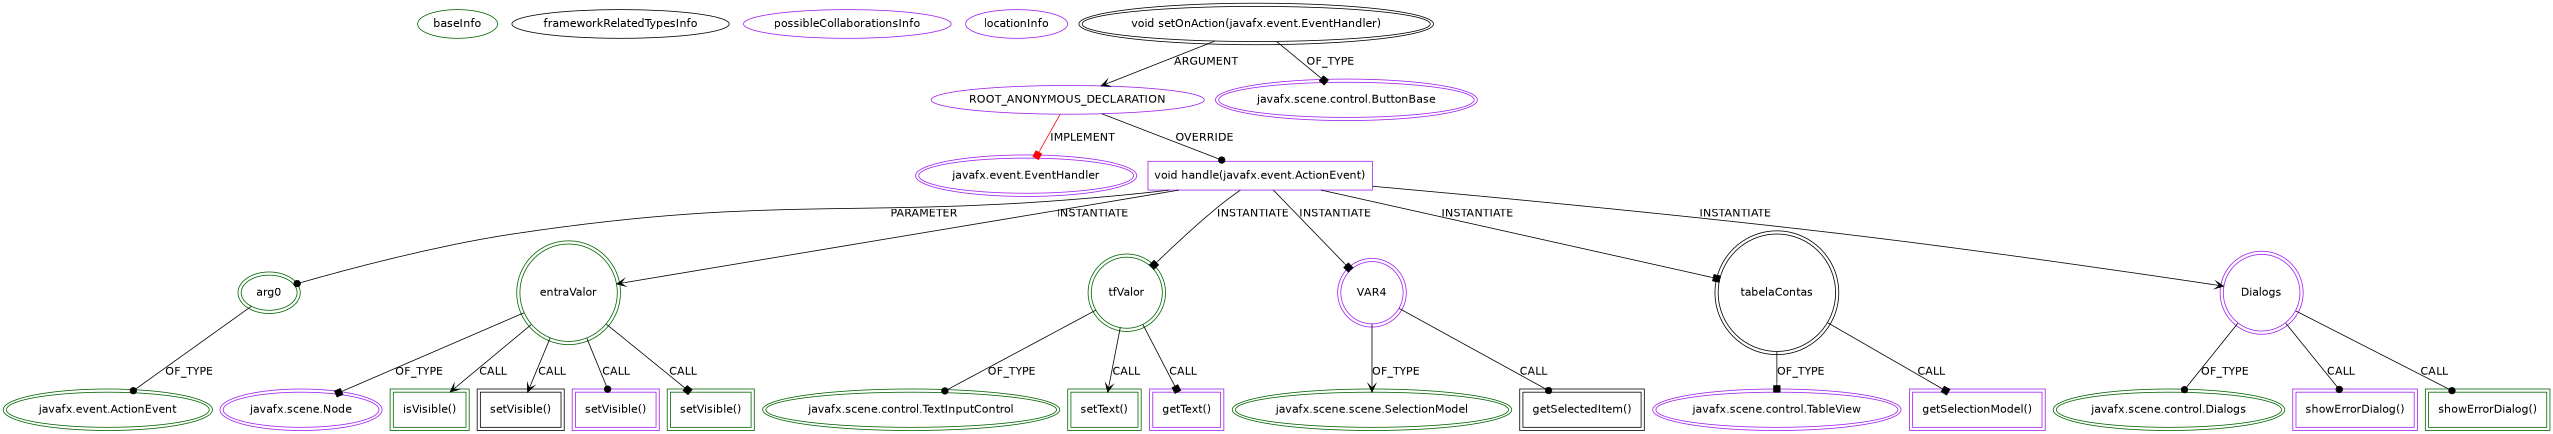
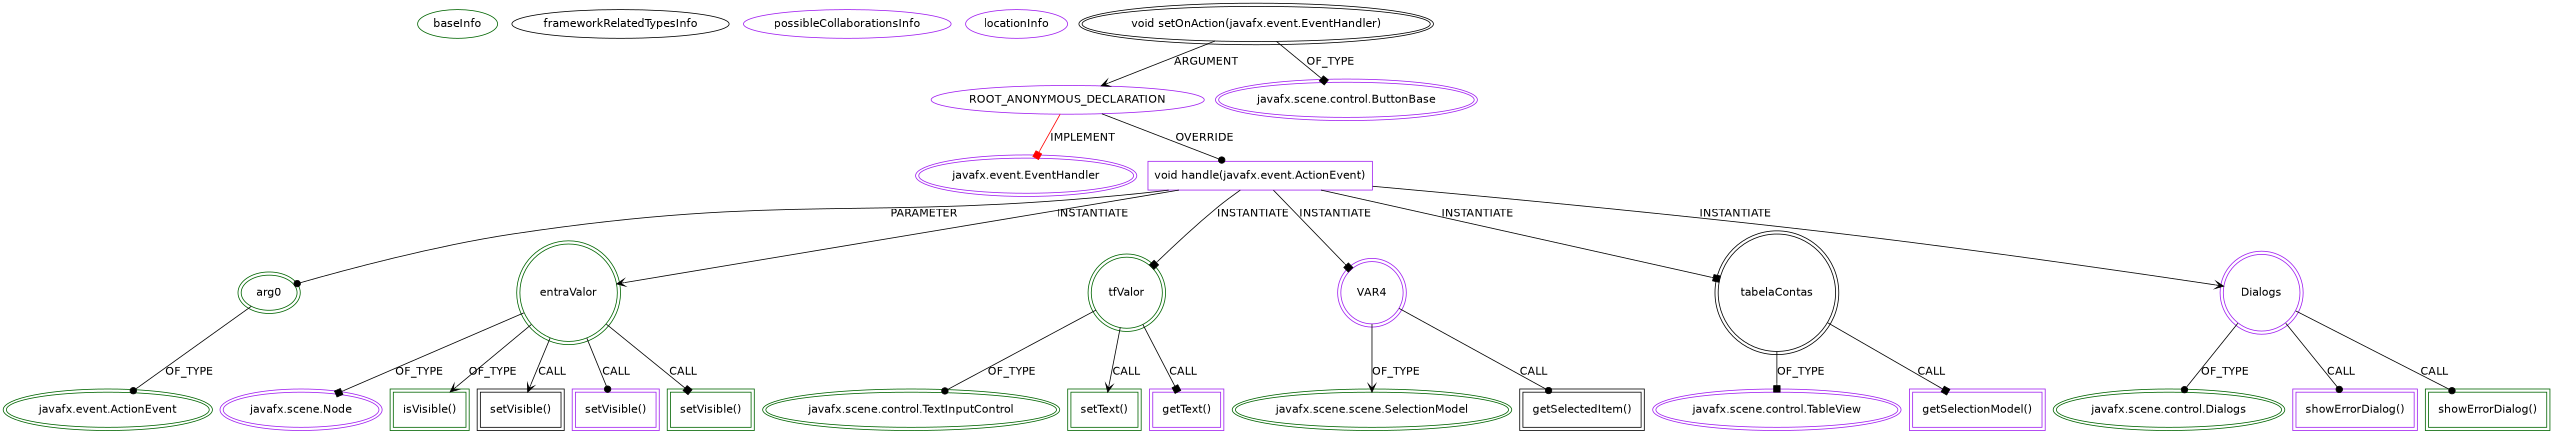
  digraph {
    fontname="DejaVu Sans"
    node [color=purple fontname="DejaVu Sans" isFrameworkType=true vertexType=INSIDE_CALL peripheries=2]
    edge [arrowhead=box fontname="DejaVu Sans"]
    baseInfo [category=extension_graph color=darkgreen graphId=2496 isAnonymous=true possibleRelation=false isFrameworkType="" vertexType="" peripheries=""]
    frameworkRelatedTypesInfo [0="javafx.event.EventHandler" color=black isFrameworkType="" vertexType="" peripheries=""]
    possibleCollaborationsInfo [isFrameworkType="" vertexType="" peripheries=""]
    locationInfo [contextSignature="void initialize(java.net.URL,java.util.ResourceBundle)" filePath="/diogocs1-FPessoais/FPessoais-master/FinancasPessoais/src/app/controllers/HomeController.java" graphId=2496 projectName="diogocs1-FPessoais" isFrameworkType="" vertexType="" peripheries=""]
    n5 [isFrameworkType=false label=ROOT_ANONYMOUS_DECLARATION vertexType=ROOT_ANONYMOUS_DECLARATION peripheries=""]
    n6 [label="javafx.event.EventHandler" vertexType=FRAMEWORK_INTERFACE_TYPE]
    n7 [isFrameworkType=false label="void handle(javafx.event.ActionEvent)" shape=box vertexType=OVERRIDING_METHOD_DECLARATION peripheries=""]
    n8 [color=darkgreen label=arg0 vertexType=PARAMETER_DECLARATION]
    n9 [color=darkgreen label=entraValor shape=circle vertexType=VARIABLE_EXPRESION]
    n10 [color=darkgreen label=tfValor shape=circle vertexType=VARIABLE_EXPRESION]
    n11 [label=VAR4 shape=circle vertexType=VARIABLE_EXPRESION]
    n12 [color=black label=tabelaContas shape=circle vertexType=VARIABLE_EXPRESION]
    n13 [label=Dialogs shape=circle vertexType=VARIABLE_EXPRESION]
    n14 [color=black label="void setOnAction(javafx.event.EventHandler)" vertexType=OUTSIDE_CALL]
    n15 [label="javafx.scene.control.ButtonBase" vertexType=FRAMEWORK_CLASS_TYPE]
    n16 [color=darkgreen label="javafx.event.ActionEvent" vertexType=FRAMEWORK_CLASS_TYPE]
    n17 [label="javafx.scene.Node" vertexType=FRAMEWORK_CLASS_TYPE]
    n18 [color=darkgreen label="isVisible()" shape=box]
    n19 [color=black label="setVisible()" shape=box]
    n20 [label="setVisible()" shape=box]
    n21 [color=darkgreen label="setVisible()" shape=box]
    n22 [color=darkgreen label="javafx.scene.control.TextInputControl" vertexType=FRAMEWORK_CLASS_TYPE]
    n23 [color=darkgreen label="setText()" shape=box]
    n24 [label="getText()" shape=box]
    n25 [color=darkgreen label="javafx.scene.scene.SelectionModel" vertexType=FRAMEWORK_CLASS_TYPE]
    n26 [color=black label="getSelectedItem()" shape=box]
    n27 [label="javafx.scene.control.TableView" vertexType=FRAMEWORK_CLASS_TYPE]
    n28 [label="getSelectionModel()" shape=box]
    n29 [color=darkgreen label="javafx.scene.control.Dialogs" vertexType=FRAMEWORK_CLASS_TYPE]
    n30 [label="showErrorDialog()" shape=box]
    n31 [color=darkgreen label="showErrorDialog()" shape=box]
    n5 -> n6 [color=red label=IMPLEMENT]
    n5 -> n7 [arrowhead=dot label=OVERRIDE]
    n7 -> n8 [arrowhead=dot label=PARAMETER]
    n7 -> n9 [arrowhead=vee label=INSTANTIATE]
    n7 -> n10 [label=INSTANTIATE]
    n7 -> n11 [label=INSTANTIATE]
    n7 -> n12 [label=INSTANTIATE]
    n7 -> n13 [arrowhead=vee label=INSTANTIATE]
    n8 -> n16 [arrowhead=dot label=OF_TYPE]
    n9 -> n17 [label=OF_TYPE]
-   n9 -> n18 [arrowhead=vee label=CALL]
+   n9 -> n18 [arrowhead=vee label=OF_TYPE]
    n9 -> n19 [arrowhead=vee label=CALL]
    n9 -> n20 [arrowhead=dot label=CALL]
    n9 -> n21 [label=CALL]
    n10 -> n22 [arrowhead=dot label=OF_TYPE]
    n10 -> n23 [arrowhead=vee label=CALL]
    n10 -> n24 [label=CALL]
    n11 -> n25 [arrowhead=vee label=OF_TYPE]
    n11 -> n26 [arrowhead=dot label=CALL]
    n12 -> n27 [label=OF_TYPE]
    n12 -> n28 [label=CALL]
    n13 -> n29 [arrowhead=dot label=OF_TYPE]
    n13 -> n30 [arrowhead=dot label=CALL]
    n13 -> n31 [arrowhead=dot label=CALL]
    n14 -> n5 [arrowhead=vee label=ARGUMENT]
    n14 -> n15 [label=OF_TYPE]
  }
